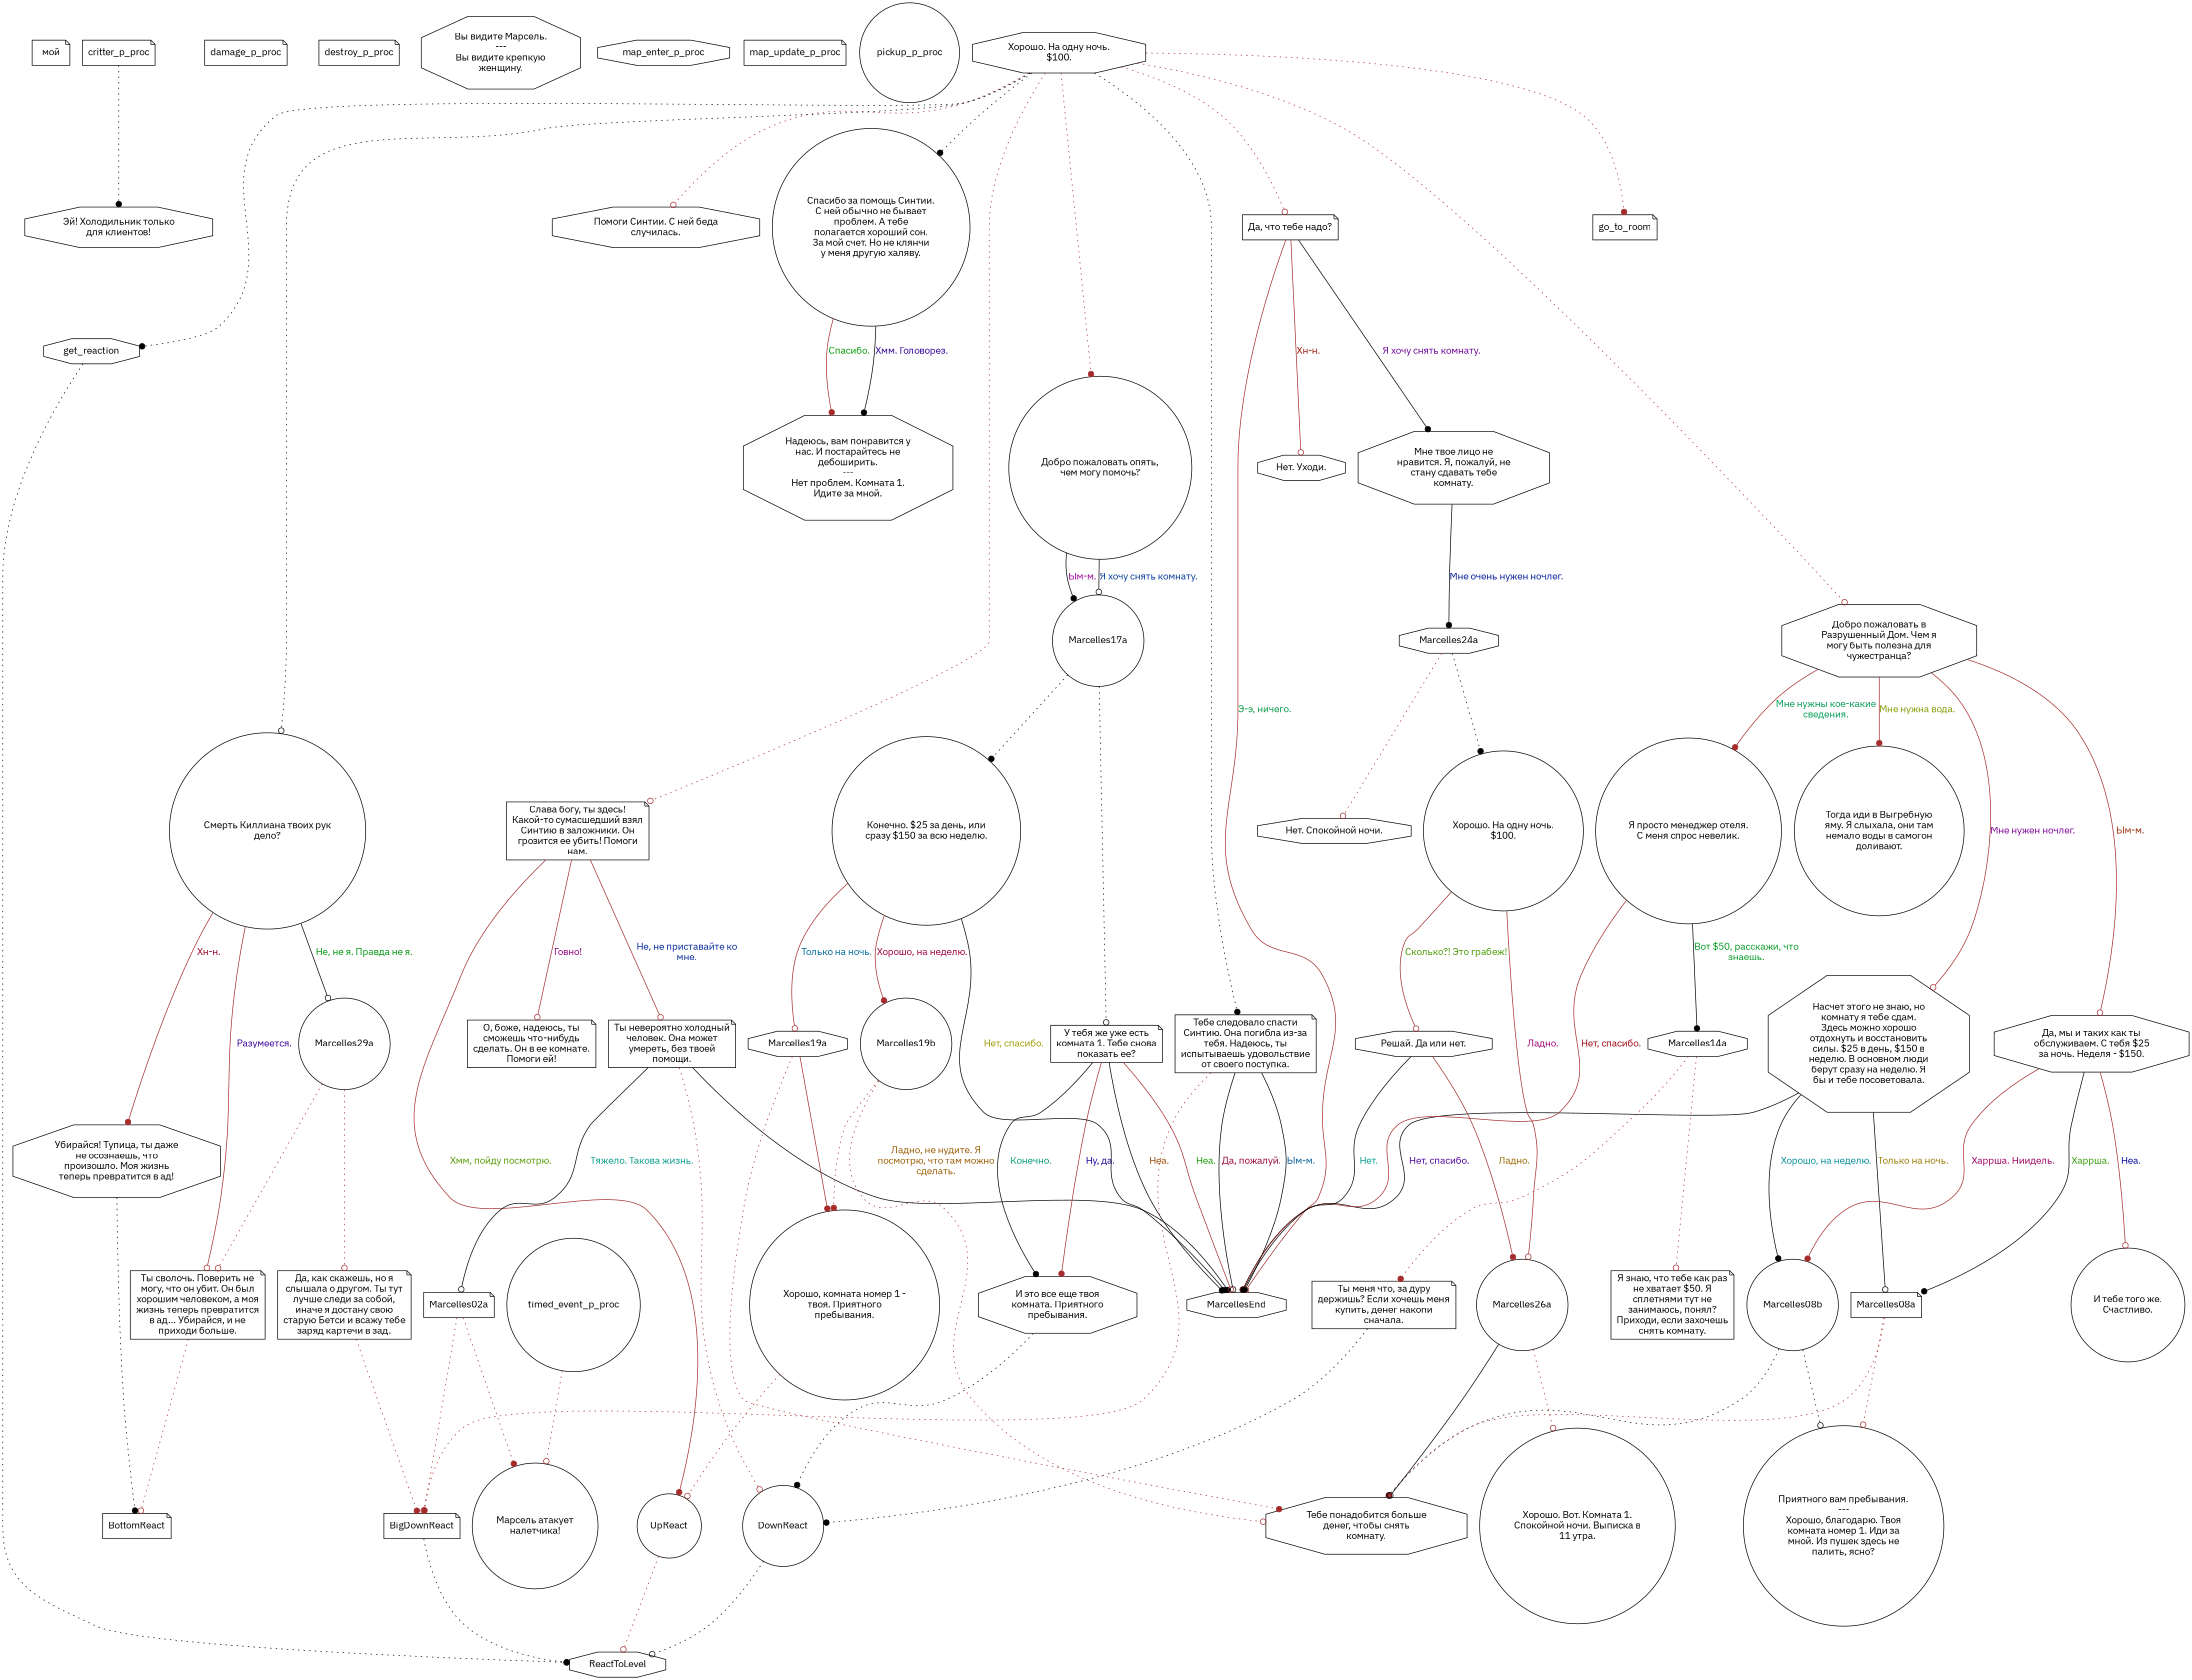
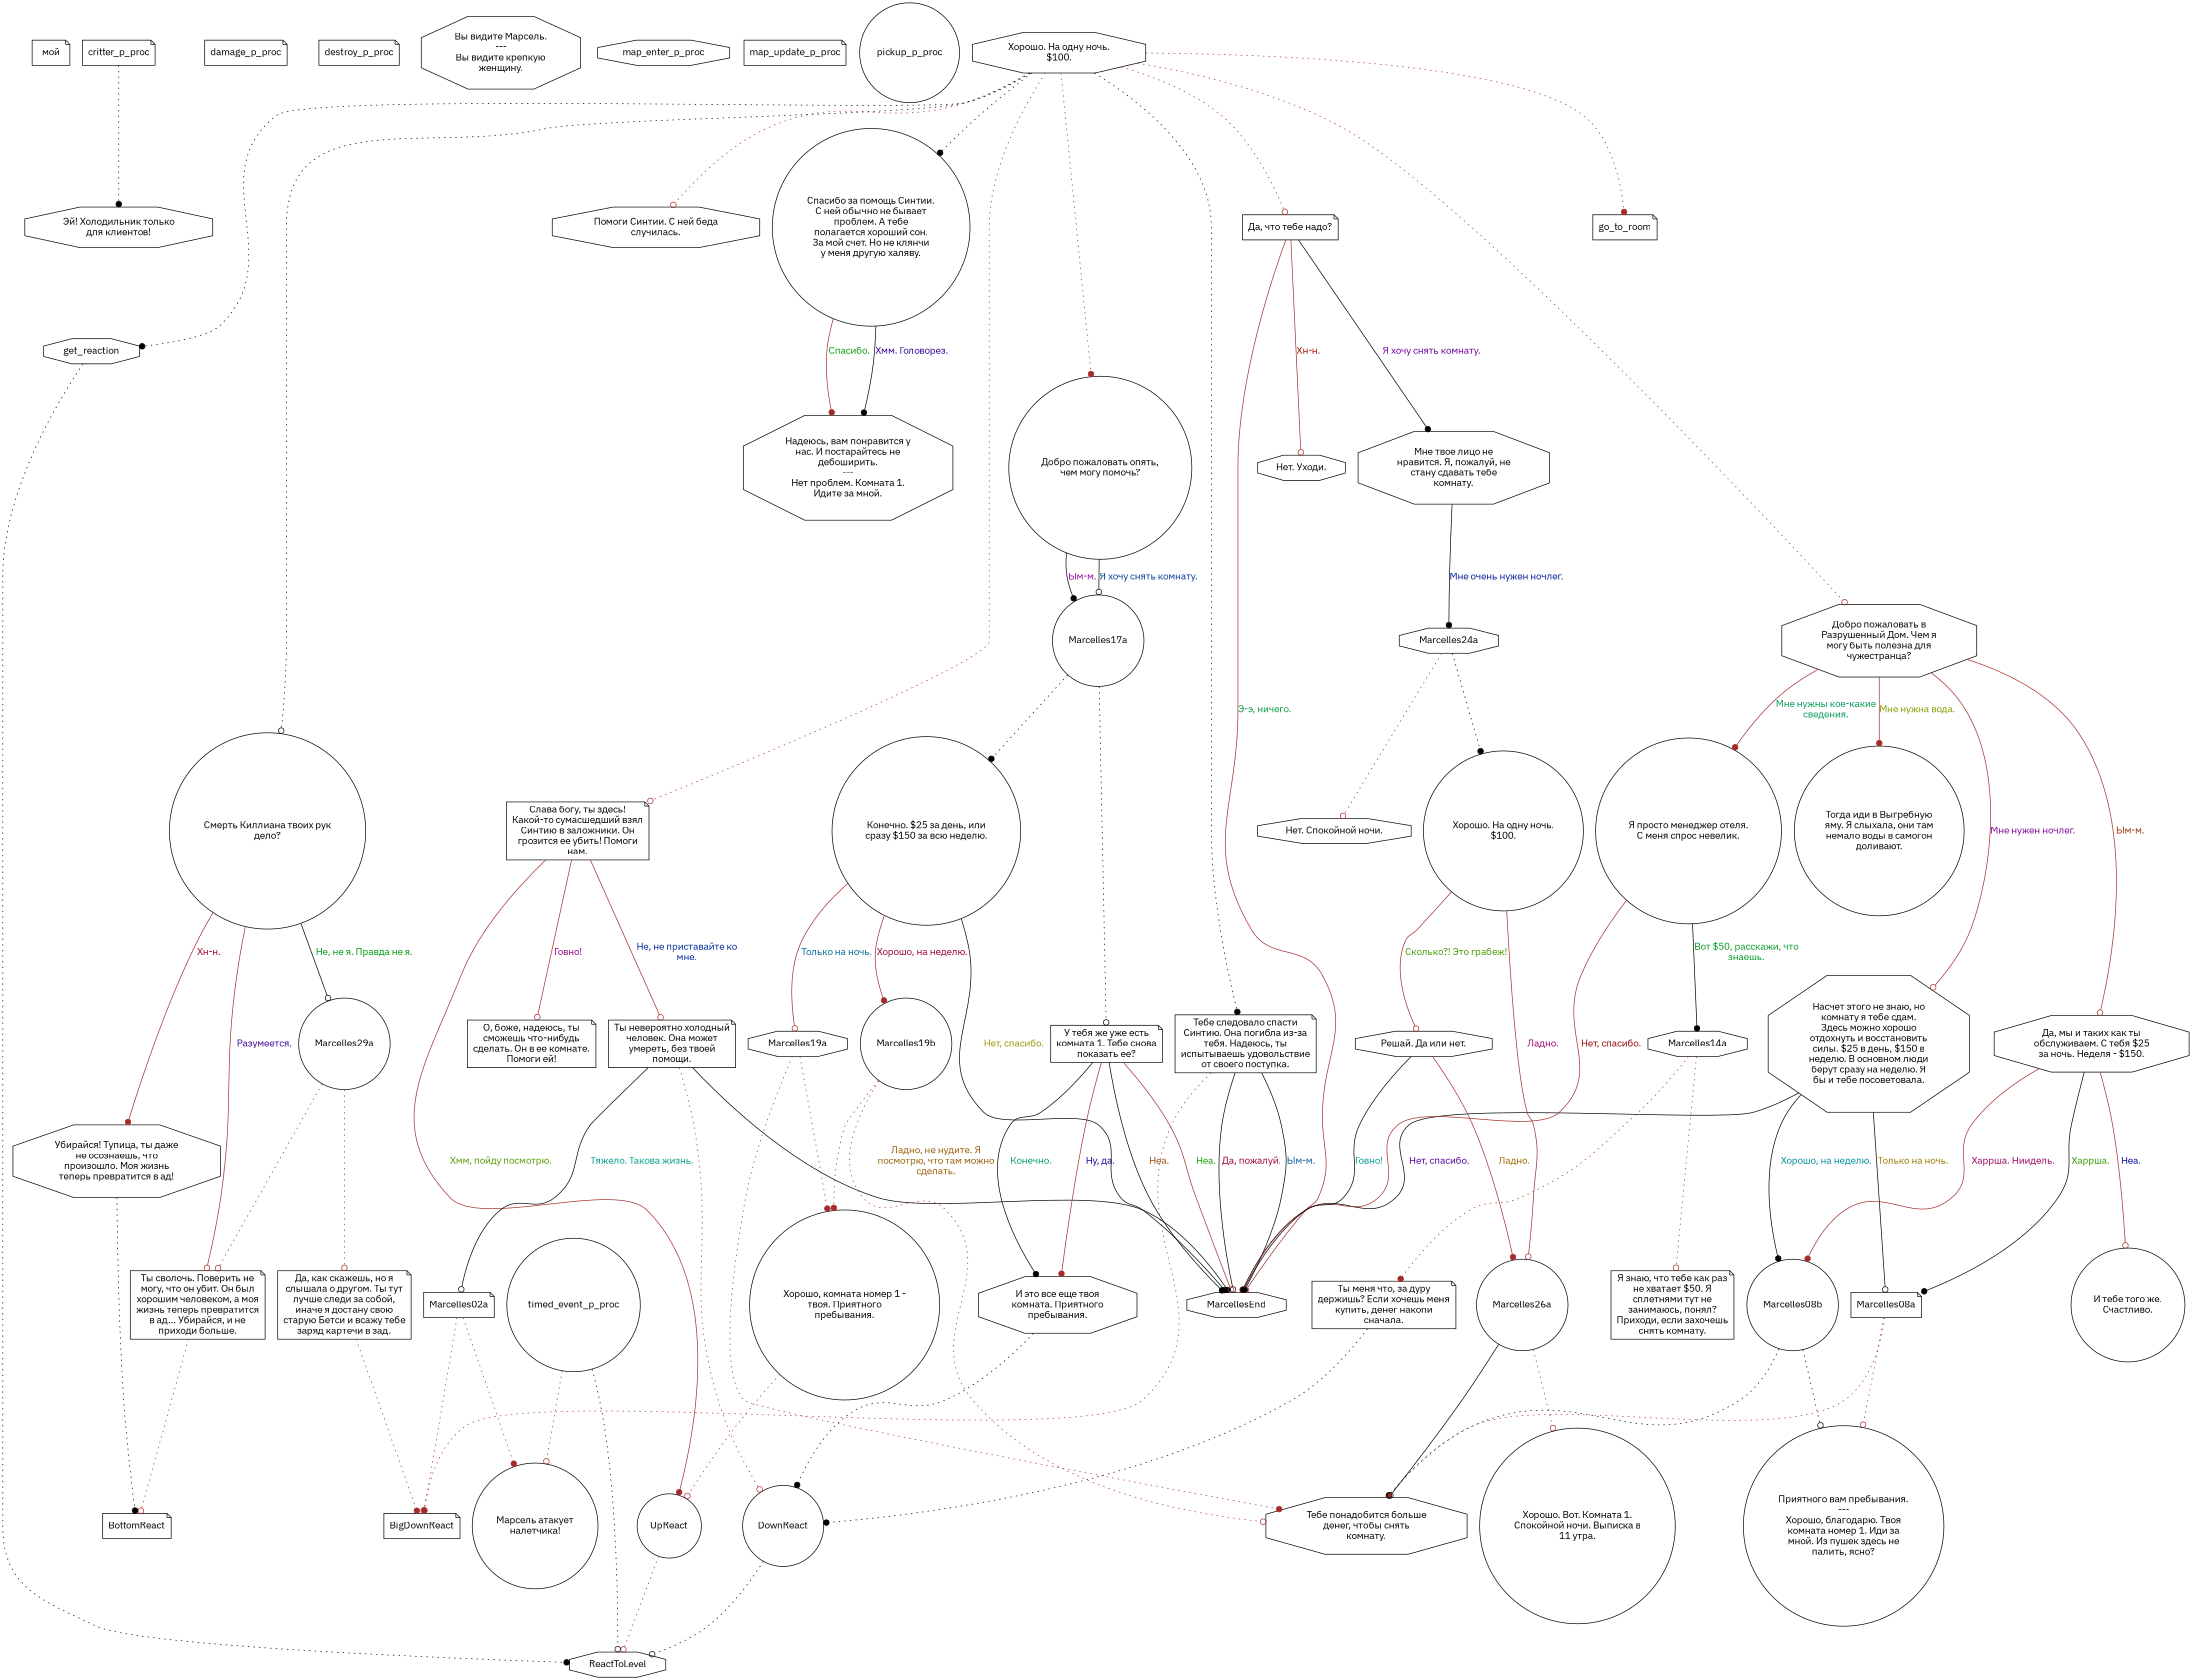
  digraph {
    fontname="IBM Plex Sans"
    node [color="#000000" fillcolor="#FFFFFF" fontname="IBM Plex Sans" shape=octagon style=filled]
    edge [arrowhead=dot color=brown fontname="IBM Plex Sans" style=dotted]
    n1 [label="мой" shape=note]
    critter_p_proc [shape=note]
    n3 [label="Эй! Холодильник только\nдля клиентов!"]
    damage_p_proc [shape=note]
    destroy_p_proc [shape=note]
    n6 [label="Вы видите Марсель.\n---\nВы видите крепкую\nженщину."]
    map_enter_p_proc
    map_update_p_proc [shape=note]
    pickup_p_proc [shape=circle]
    n10 [label="Хорошо. На одну ночь.\n$100."]
    get_reaction
    n12 [label="Слава богу, ты здесь!\nКакой-то сумасшедший взял\nСинтию в заложники. Он\nгрозится ее убить! Помоги\nнам." shape=note]
    n13 [label="Помоги Синтии. С ней беда\nслучилась."]
    n14 [label="Спасибо за помощь Синтии.\nС ней обычно не бывает\nпроблем. А тебе\nполагается хороший сон.\nЗа мой счет. Но не клянчи\nу меня другую халяву." shape=circle]
    n15 [label="Тебе следовало спасти\nСинтию. Она погибла из-за\nтебя. Надеюсь, ты\nиспытываешь удовольствие\nот своего поступка." shape=note]
    n16 [label="Смерть Киллиана твоих рук\nдело?" shape=circle]
    n17 [label="Добро пожаловать в\nРазрушенный Дом. Чем я\nмогу быть полезна для\nчужестранца?"]
    n18 [label="Да, что тебе надо?" shape=note]
    n19 [label="Добро пожаловать опять,\nчем могу помочь?" shape=circle]
    go_to_room [shape=note]
    ReactToLevel
    n22 [label="Ты невероятно холодный\nчеловек. Она может\nумереть, без твоей\nпомощи." shape=note]
    UpReact [shape=circle]
    n24 [label="О, боже, надеюсь, ты\nсможешь что-нибудь\nсделать. Он в ее комнате.\nПомоги ей!" shape=note]
    n25 [label="Надеюсь, вам понравится у\nнас. И постарайтесь не\nдебоширить.\n---\nНет проблем. Комната 1.\nИдите за мной."]
    MarcellesEnd
    BigDownReact [shape=note]
    n28 [label="Ты сволочь. Поверить не\nмогу, что он убит. Он был\nхорошим человеком, а моя\nжизнь теперь превратится\nв ад... Убирайся, и не\nприходи больше." shape=note]
    Marcelles29a [shape=circle]
    n30 [label="Убирайся! Тупица, ты даже\nне осознаешь, что\nпроизошло. Моя жизнь\nтеперь превратится в ад!"]
    n31 [label="Тогда иди в Выгребную\nяму. Я слыхала, они там\nнемало воды в самогон\nдоливают." shape=circle]
    n32 [label="Насчет этого не знаю, но\nкомнату я тебе сдам.\nЗдесь можно хорошо\nотдохнуть и восстановить\nсилы. $25 в день, $150 в\nнеделю. В основном люди\nберут сразу на неделю. Я\nбы и тебе посоветовала."]
    n33 [label="Я просто менеджер отеля.\nС меня спрос невелик." shape=circle]
    n34 [label="Да, мы и таких как ты\nобслуживаем. С тебя $25\nза ночь. Неделя - $150."]
    n35 [label="Мне твое лицо не\nнравится. Я, пожалуй, не\nстану сдавать тебе\nкомнату."]
    n36 [label="Нет. Уходи."]
    Marcelles17a [shape=circle]
    DownReact [shape=circle]
    Marcelles02a [shape=note]
    BottomReact [shape=note]
    n41 [label="Да, как скажешь, но я\nслышала о другом. Ты тут\nлучше следи за собой,\nиначе я достану свою\nстарую Бетси и всажу тебе\nзаряд картечи в зад." shape=note]
    Marcelles08a [shape=note]
    Marcelles08b [shape=circle]
    Marcelles14a
    n45 [label="И тебе того же.\nСчастливо." shape=circle]
    Marcelles24a
    n47 [label="У тебя же уже есть\nкомната 1. Тебе снова\nпоказать ее?" shape=note]
    n48 [label="Конечно. $25 за день, или\nсразу $150 за всю неделю." shape=circle]
    timed_event_p_proc [shape=circle]
    n50 [label="Марсель атакует\nналетчика!" shape=circle]
    n51 [label="Приятного вам пребывания.\n---\nХорошо, благодарю. Твоя\nкомната номер 1. Иди за\nмной. Из пушек здесь не\nпалить, ясно?" shape=circle]
    n52 [label="Тебе понадобится больше\nденег, чтобы снять\nкомнату."]
    n53 [label="Я знаю, что тебе как раз\nне хватает $50. Я\nсплетнями тут не\nзанимаюсь, понял?\nПриходи, если захочешь\nснять комнату." shape=note]
    n54 [label="Ты меня что, за дуру\nдержишь? Если хочешь меня\nкупить, денег накопи\nсначала." shape=note]
    n55 [label="И это все еще твоя\nкомната. Приятного\nпребывания."]
    Marcelles19a
    Marcelles19b [shape=circle]
    n58 [label="Хорошо, комната номер 1 -\nтвоя. Приятного\nпребывания." shape=circle]
    n59 [label="Хорошо. На одну ночь.\n$100." shape=circle]
    n60 [label="Нет. Спокойной ночи."]
    n61 [label="Решай. Да или нет."]
    Marcelles26a [shape=circle]
    n63 [label="Хорошо. Вот. Комната 1.\nСпокойной ночи. Выписка в\n11 утра." shape=circle]
    critter_p_proc -> n3 [color=black]
    n10 -> get_reaction [color=black]
    n10 -> n12 [arrowhead=odot]
    n10 -> n13 [arrowhead=odot]
    n10 -> n14 [color=black]
    n10 -> n15 [color=black]
    n10 -> n16 [arrowhead=odot color=black]
    n10 -> n17 [arrowhead=odot]
    n10 -> n18 [arrowhead=odot]
    n10 -> n19
    n10 -> go_to_room
    get_reaction -> ReactToLevel [color=black]
    n12 -> n22 [arrowhead=odot fontcolor="#002699" label="Не, не приставайте ко\nмне." style=""]
    n12 -> UpReact [fontcolor="#529900" label="Хмм, пойду посмотрю." style=""]
    n12 -> n24 [arrowhead=odot fontcolor="#99007F" label="Говно!" style=""]
    n14 -> n25 [color=black fontcolor="#2D0099" label="Хмм. Головорез." style=""]
    n14 -> n25 [fontcolor="#009901" label="Спасибо." style=""]
    n15 -> MarcellesEnd [arrowhead=odot color=black fontcolor="#99002C" label="Да, пожалуй." style=""]
    n15 -> MarcellesEnd [color=black fontcolor="#005999" label="Ым-м." style=""]
    n15 -> BigDownReact [arrowhead=odot]
    n16 -> n28 [arrowhead=odot fontcolor="#390099" label="Разумеется." style=""]
    n16 -> Marcelles29a [arrowhead=odot color=black fontcolor="#00990D" label="Не, не я. Правда не я." style=""]
    n16 -> n30 [fontcolor="#990020" label="Хн-н." style=""]
    n17 -> n31 [fontcolor="#859900" label="Мне нужна вода." style=""]
    n17 -> n32 [arrowhead=odot fontcolor="#800099" label="Мне нужен ночлег." style=""]
    n17 -> n33 [fontcolor="#009953" label="Мне нужны кое-какие\nсведения." style=""]
    n17 -> n34 [arrowhead=odot fontcolor="#992700" label="Ым-м." style=""]
    n18 -> MarcellesEnd [arrowhead=odot fontcolor="#009940" label="Э-э, ничего." style=""]
    n18 -> n35 [color=black fontcolor="#6C0099" label="Я хочу снять комнату." style=""]
    n18 -> n36 [arrowhead=odot fontcolor="#991300" label="Хн-н." style=""]
    n19 -> Marcelles17a [arrowhead=odot color=black fontcolor="#003999" label="Я хочу снять комнату." style=""]
    n19 -> Marcelles17a [color=black fontcolor="#990092" label="Ым-м." style=""]
    n22 -> MarcellesEnd [color=black fontcolor="#995A00" label="Ладно, не нудите. Я\nпосмотрю, что там можно\nсделать." style=""]
    n22 -> DownReact [arrowhead=odot]
    n22 -> Marcelles02a [arrowhead=odot color=black fontcolor="#009986" label="Тяжело. Такова жизнь." style=""]
    UpReact -> ReactToLevel [arrowhead=odot]
-   BigDownReact -> ReactToLevel [arrowhead=odot color=black]
+   timed_event_p_proc -> ReactToLevel [arrowhead=odot color=black]
    n28 -> BottomReact [arrowhead=odot]
    Marcelles29a -> n28 [arrowhead=odot]
    Marcelles29a -> n41 [arrowhead=odot]
    n30 -> BottomReact [color=black]
    n32 -> MarcellesEnd [arrowhead=odot color=black fontcolor="#4D0099" label="Нет, спасибо." style=""]
    n32 -> Marcelles08a [arrowhead=odot color=black fontcolor="#997900" label="Только на ночь." style=""]
    n32 -> Marcelles08b [color=black fontcolor="#008C99" label="Хорошо, на неделю." style=""]
    n33 -> MarcellesEnd [fontcolor="#99000D" label="Нет, спасибо." style=""]
    n33 -> Marcelles14a [color=black fontcolor="#009920" label="Вот $50, расскажи, что\nзнаешь." style=""]
    n34 -> Marcelles08a [color=black fontcolor="#339900" label="Харрша." style=""]
    n34 -> Marcelles08b [fontcolor="#99005F" label="Харрша. Ниидель." style=""]
    n34 -> n45 [arrowhead=odot fontcolor="#000699" label="Неа." style=""]
    n35 -> Marcelles24a [color=black fontcolor="#001A99" label="Мне очень нужен ночлег." style=""]
    Marcelles17a -> n47 [arrowhead=odot color=black]
    Marcelles17a -> n48 [color=black]
    DownReact -> ReactToLevel [arrowhead=odot color=black]
    Marcelles02a -> BigDownReact
    Marcelles02a -> n50
    n41 -> BigDownReact
    Marcelles08a -> n51 [arrowhead=odot]
    Marcelles08a -> n52
    Marcelles08b -> n51 [arrowhead=odot color=black]
    Marcelles08b -> n52 [arrowhead=odot color=black]
    Marcelles14a -> n53 [arrowhead=odot]
    Marcelles14a -> n54
    Marcelles24a -> n59 [color=black]
    Marcelles24a -> n60 [arrowhead=odot]
    n47 -> MarcellesEnd [color=black fontcolor="#994600" label="Неа." style=""]
    n47 -> MarcellesEnd [arrowhead=odot fontcolor="#139900" label="Неа." style=""]
    n47 -> n55 [color=black fontcolor="#009973" label="Конечно." style=""]
    n47 -> n55 [fontcolor="#1A0099" label="Ну, да." style=""]
    n48 -> MarcellesEnd [color=black fontcolor="#999900" label="Нет, спасибо." style=""]
    n48 -> Marcelles19a [arrowhead=odot fontcolor="#006C99" label="Только на ночь." style=""]
    n48 -> Marcelles19b [fontcolor="#990040" label="Хорошо, на неделю." style=""]
    timed_event_p_proc -> n50 [arrowhead=odot]
    n54 -> DownReact [color=black]
    n55 -> DownReact [color=black]
    Marcelles19a -> n52
-   Marcelles19a -> n58 [style=solid]
+   Marcelles19a -> n58
    Marcelles19b -> n52 [arrowhead=odot]
    Marcelles19b -> n58
    n58 -> UpReact [arrowhead=odot]
    n59 -> n61 [arrowhead=odot fontcolor="#469900" label="Сколько?! Это грабеж!" style=""]
    n59 -> Marcelles26a [arrowhead=odot fontcolor="#990073" label="Ладно." style=""]
-   n61 -> MarcellesEnd [color=black fontcolor="#009993" label="Нет." style=""]
+   n61 -> MarcellesEnd [color=black fontcolor="#009993" label="Говно!" style=""]
    n61 -> Marcelles26a [fontcolor="#996600" label="Ладно." style=""]
    Marcelles26a -> n52 [arrowhead=odot color=black style=solid]
    Marcelles26a -> n63 [arrowhead=odot]
  }
